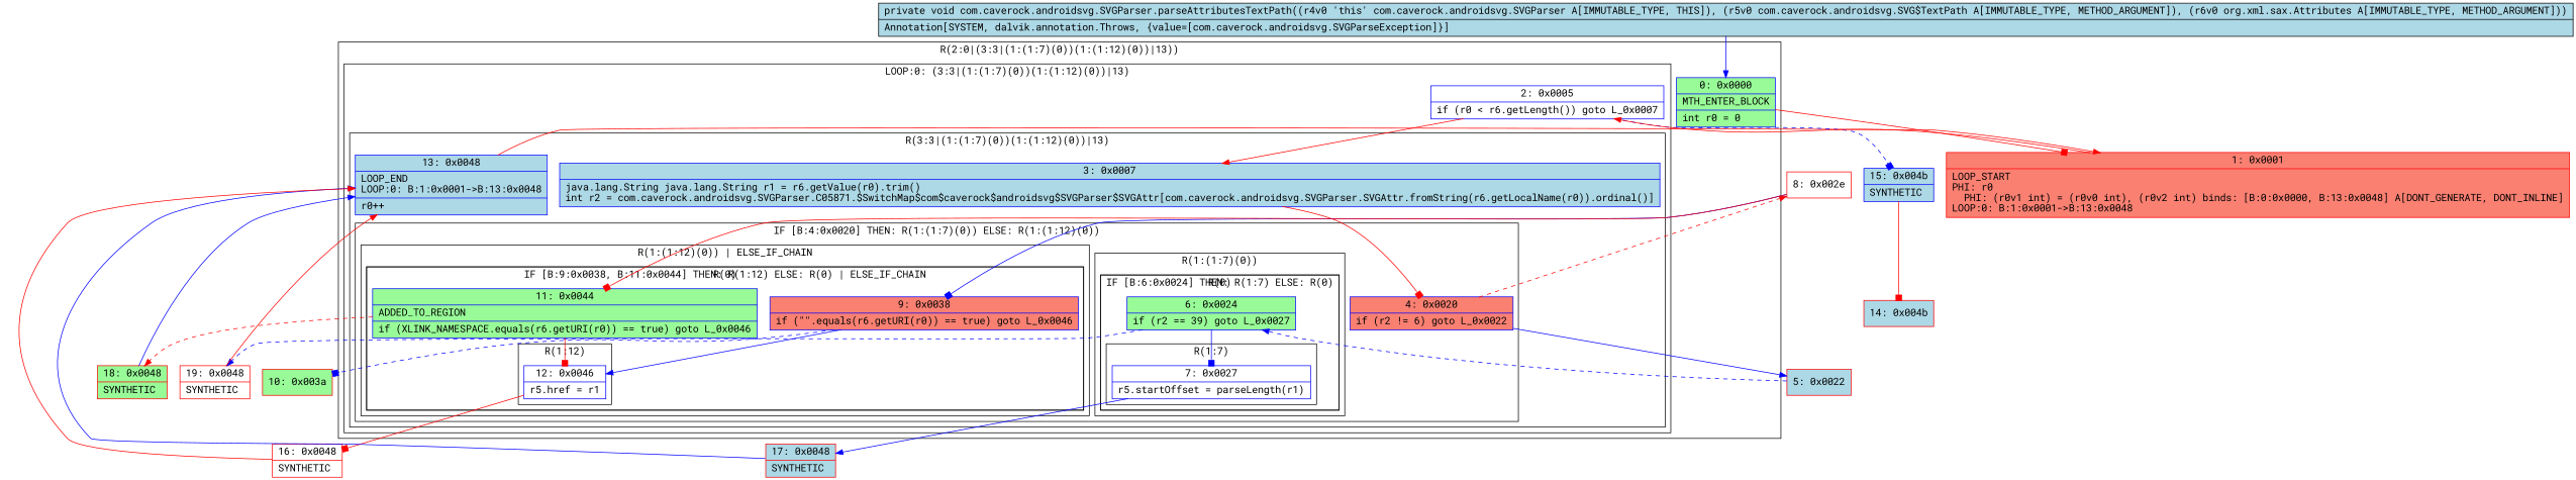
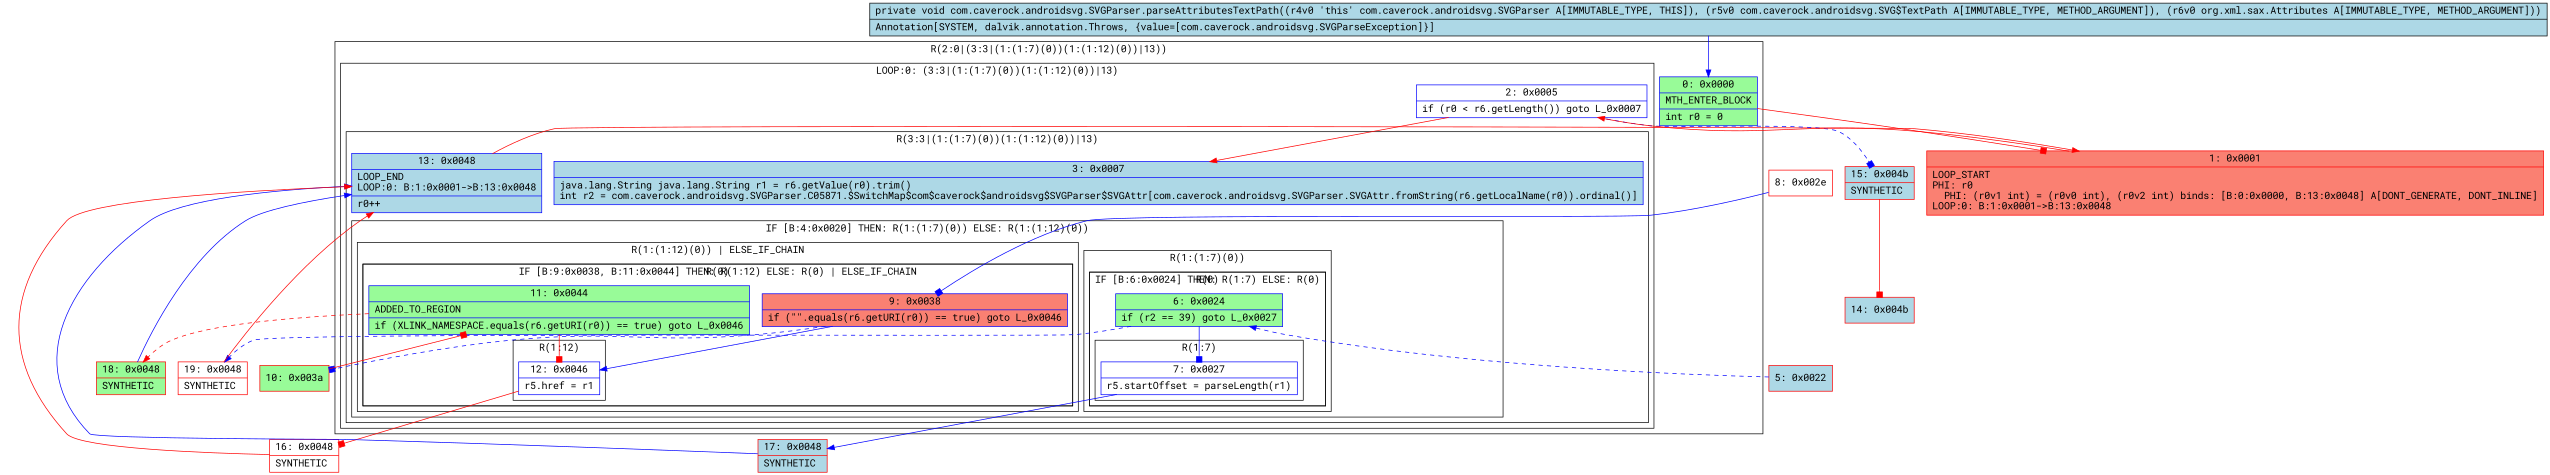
  digraph {
    fontname="Roboto Mono"
    node [color=blue fillcolor=lightblue fontname="Roboto Mono" shape=record style=filled]
    edge [arrowhead=normal color=red fontname="Roboto Mono"]
    n1 [fillcolor=white label="{7\:\ 0x0027|r5.startOffset = parseLength(r1)\l}"]
    n2 [fillcolor=palegreen label="{6\:\ 0x0024|if (r2 == 39) goto L_0x0027\l}"]
    n3 [fillcolor=white label="{12\:\ 0x0046|r5.href = r1\l}"]
    n4 [fillcolor=salmon label="{9\:\ 0x0038|if (\"\".equals(r6.getURI(r0)) == true) goto L_0x0046\l}"]
    n5 [fillcolor=palegreen label="{11\:\ 0x0044|ADDED_TO_REGION\l|if (XLINK_NAMESPACE.equals(r6.getURI(r0)) == true) goto L_0x0046\l}"]
-   n6 [fillcolor=salmon label="{4\:\ 0x0020|if (r2 != 6) goto L_0x0022\l}"]
    n7 [label="{3\:\ 0x0007|java.lang.String java.lang.String r1 = r6.getValue(r0).trim()\lint r2 = com.caverock.androidsvg.SVGParser.C05871.$SwitchMap$com$caverock$androidsvg$SVGParser$SVGAttr[com.caverock.androidsvg.SVGParser.SVGAttr.fromString(r6.getLocalName(r0)).ordinal()]\l}"]
    n8 [label="{13\:\ 0x0048|LOOP_END\lLOOP:0: B:1:0x0001\-\>B:13:0x0048\l|r0++\l}"]
    n9 [fillcolor=white label="{2\:\ 0x0005|if (r0 \< r6.getLength()) goto L_0x0007\l}"]
    n10 [fillcolor=palegreen label="{0\:\ 0x0000|MTH_ENTER_BLOCK\l|int r0 = 0\l}"]
    n11 [color=red label="{17\:\ 0x0048|SYNTHETIC\l}"]
    n12 [color=red fillcolor=white label="{19\:\ 0x0048|SYNTHETIC\l}"]
    n13 [color=red fillcolor=white label="{16\:\ 0x0048|SYNTHETIC\l}"]
    n14 [color=red fillcolor=palegreen label="{10\:\ 0x003a}"]
    n15 [color=red fillcolor=palegreen label="{18\:\ 0x0048|SYNTHETIC\l}"]
    n16 [color=red label="{5\:\ 0x0022}"]
    n17 [color=red fillcolor=white label="{8\:\ 0x002e}"]
    n18 [color=red fillcolor=salmon label="{1\:\ 0x0001|LOOP_START\lPHI: r0 \l  PHI: (r0v1 int) = (r0v0 int), (r0v2 int) binds: [B:0:0x0000, B:13:0x0048] A[DONT_GENERATE, DONT_INLINE]\lLOOP:0: B:1:0x0001\-\>B:13:0x0048\l}"]
-   n19 [label="{15\:\ 0x004b|SYNTHETIC\l}"]
+   n19 [color=red label="{15\:\ 0x004b|SYNTHETIC\l}"]
    n20 [color=red label="{14\:\ 0x004b}"]
    n21 [label="{private void com.caverock.androidsvg.SVGParser.parseAttributesTextPath((r4v0 'this' com.caverock.androidsvg.SVGParser A[IMMUTABLE_TYPE, THIS]), (r5v0 com.caverock.androidsvg.SVG$TextPath A[IMMUTABLE_TYPE, METHOD_ARGUMENT]), (r6v0 org.xml.sax.Attributes A[IMMUTABLE_TYPE, METHOD_ARGUMENT]))  | Annotation[SYSTEM, dalvik.annotation.Throws, \{value=[com.caverock.androidsvg.SVGParseException]\}]\l}" color=""]
    subgraph cluster_1 {
      label="R(2:0|(3:3|(1:(1:7)(0))(1:(1:12)(0))|13))"
      n10
      subgraph cluster_2 {
        label="LOOP:0: (3:3|(1:(1:7)(0))(1:(1:12)(0))|13)"
        n9
        subgraph cluster_3 {
          label="R(3:3|(1:(1:7)(0))(1:(1:12)(0))|13)"
          n7
          n8
          subgraph cluster_4 {
            label="IF [B:4:0x0020] THEN: R(1:(1:7)(0)) ELSE: R(1:(1:12)(0))"
-           n6
            subgraph cluster_5 {
              label="R(1:(1:7)(0))"
              subgraph cluster_6 {
                label="IF [B:6:0x0024] THEN: R(1:7) ELSE: R(0)"
                n2
                subgraph cluster_7 {
                  label="R(1:7)"
                  n1
                }
                subgraph cluster_8 {
                  label="R(0)"
                }
              }
            }
            subgraph cluster_9 {
              label="R(1:(1:12)(0)) | ELSE_IF_CHAIN\l"
              subgraph cluster_10 {
                label="IF [B:9:0x0038, B:11:0x0044] THEN: R(1:12) ELSE: R(0) | ELSE_IF_CHAIN\l"
                n4
                n5
                subgraph cluster_11 {
                  label="R(1:12)"
                  n3
                }
                subgraph cluster_12 {
                  label="R(0)"
                }
              }
            }
          }
        }
      }
    }
    n1 -> n11 [color=blue]
    n2 -> n1 [arrowhead=box color=blue]
    n2 -> n12 [color=blue style=dashed]
    n3 -> n13 [arrowhead=box]
    n4 -> n3 [color=blue]
    n4 -> n14 [arrowhead=box color=blue style=dashed]
    n5 -> n3 [arrowhead=box]
    n5 -> n15 [style=dashed]
-   n6 -> n16 [color=blue]
-   n6 -> n17 [style=dashed]
-   n7 -> n6 [arrowhead=box]
    n8 -> n18
    n9 -> n7
    n9 -> n19 [arrowhead=box color=blue style=dashed]
    n10 -> n18 [arrowhead=box]
    n11 -> n8 [color=blue]
    n12 -> n8
    n13 -> n8
-   n17 -> n5 [arrowhead=box]
+   n14 -> n5 [arrowhead=box]
    n15 -> n8 [color=blue]
    n16 -> n2 [color=blue style=dashed]
    n17 -> n4 [arrowhead=box color=blue]
    n18 -> n9
    n19 -> n20 [arrowhead=box]
    n21 -> n10 [color=blue]
  }
